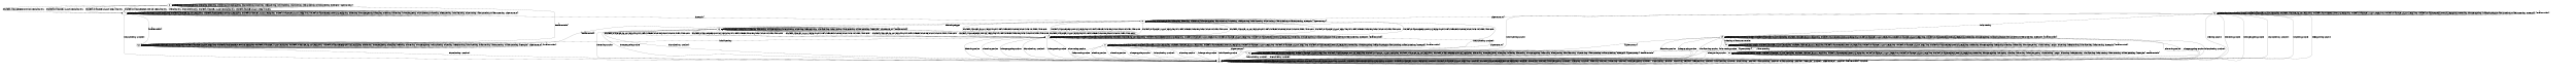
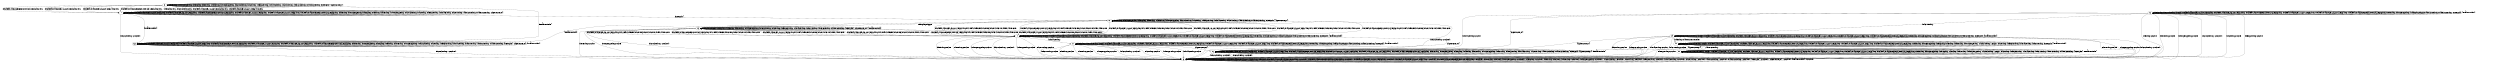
  digraph {
    n1 [label=s0]
    n2 [label=s1]
    n3 [label=s62]
    n4 [label=s2]
    n5 [label=s3]
    n6 [label=s4]
    n7 [label=s5]
    n8 [label=s6]
    n9 [label=s7]
    n10 [label=s8]
    n11 [label=s9]
    n12 [label=s10]
    n13 [label=s11]
    n1 -> n1 [label="initNoFr_long/ "]
    n1 -> n1 [label="initUnxpFrType_long/ "]
    n1 -> n1 [label="hndPing_long/ "]
    n1 -> n1 [label="hndFin_long/ "]
    n1 -> n1 [label="hndNoFr_long/ "]
    n1 -> n1 [label="hndUnxpFrType_long/ "]
    n1 -> n1 [label="hndConClose_long/ "]
    n1 -> n1 [label="hndCert_long/ "]
    n1 -> n1 [label="hndEmpCert_long/ "]
    n1 -> n1 [label="hndInvldCert_long/ "]
    n1 -> n1 [label="hndCertVer_long/ "]
    n1 -> n1 [label="VldNewConID_long/ "]
    n1 -> n1 [label="InvldNewConID_long/ "]
    n1 -> n1 [label="[IncRetryTkn]/ "]
    n1 -> n1 [label="[ChgDestConID-Ori]/ "]
    n1 -> n2 [label="initPing_long/retry "]
    n1 -> n2 [label="initConClose_long/retry "]
    n1 -> n2 [label="initCltHello-vldACK:AES-128-GCM-SHA256_long/retry "]
    n1 -> n2 [label="initCltHello-vldACK:AES-256-GCM-SHA384_long/retry "]
    n1 -> n2 [label="initCltHello-vldACK:CHACHA20-POLY1305-SHA256_long/retry "]
    n1 -> n2 [label="initCltHello-invldACK:AES-128-GCM-SHA256_long/retry "]
    n1 -> n2 [label="initCltHello-invldACK:AES-256-GCM-SHA384_long/retry "]
    n1 -> n2 [label="initCltHello-invldACK:CHACHA20-POLY1305-SHA256_long/retry "]
    n1 -> n3 [label="[RmPadFrmInitPkts]/ "]
    n2 -> n2 [label="initPing_long/ "]
    n2 -> n2 [label="initCltHello-vldACK:AES-128-GCM-SHA256_long/ "]
    n2 -> n2 [label="initCltHello-vldACK:AES-256-GCM-SHA384_long/ "]
    n2 -> n2 [label="initCltHello-vldACK:CHACHA20-POLY1305-SHA256_long/ "]
    n2 -> n2 [label="initCltHello-invldACK:AES-128-GCM-SHA256_long/ "]
    n2 -> n2 [label="initCltHello-invldACK:AES-256-GCM-SHA384_long/ "]
    n2 -> n2 [label="initCltHello-invldACK:CHACHA20-POLY1305-SHA256_long/ "]
    n2 -> n2 [label="initNoFr_long/ "]
    n2 -> n2 [label="initUnxpFrType_long/ "]
    n2 -> n2 [label="hndPing_long/ "]
    n2 -> n2 [label="hndFin_long/ "]
    n2 -> n2 [label="hndNoFr_long/ "]
    n2 -> n2 [label="hndUnxpFrType_long/ "]
    n2 -> n2 [label="hndConClose_long/ "]
    n2 -> n2 [label="hndCert_long/ "]
    n2 -> n2 [label="hndEmpCert_long/ "]
    n2 -> n2 [label="hndInvldCert_long/ "]
    n2 -> n2 [label="hndCertVer_long/ "]
    n2 -> n2 [label="VldNewConID_long/ "]
    n2 -> n2 [label="InvldNewConID_long/ "]
    n2 -> n2 [label="[ChgDestConID-Ori]/ "]
    n2 -> n3 [label="[RmPadFrmInitPkts]/ "]
    n2 -> n4 [label="[IncRetryTkn]/ "]
    n2 -> n5 [label="initConClose_long/<ConClosed> "]
    n3 -> n3 [label="initPing_long/ "]
    n3 -> n3 [label="initCltHello-vldACK:AES-128-GCM-SHA256_long/ "]
    n3 -> n3 [label="initCltHello-vldACK:AES-256-GCM-SHA384_long/ "]
    n3 -> n3 [label="initCltHello-vldACK:CHACHA20-POLY1305-SHA256_long/ "]
    n3 -> n3 [label="initCltHello-invldACK:AES-128-GCM-SHA256_long/ "]
    n3 -> n3 [label="initCltHello-invldACK:AES-256-GCM-SHA384_long/ "]
    n3 -> n3 [label="initCltHello-invldACK:CHACHA20-POLY1305-SHA256_long/ "]
    n3 -> n3 [label="initNoFr_long/ "]
    n3 -> n3 [label="initUnxpFrType_long/ "]
    n3 -> n3 [label="hndPing_long/ "]
    n3 -> n3 [label="hndFin_long/ "]
    n3 -> n3 [label="hndNoFr_long/ "]
    n3 -> n3 [label="hndUnxpFrType_long/ "]
    n3 -> n3 [label="hndConClose_long/ "]
    n3 -> n3 [label="hndCert_long/ "]
    n3 -> n3 [label="hndEmpCert_long/ "]
    n3 -> n3 [label="hndInvldCert_long/ "]
    n3 -> n3 [label="hndCertVer_long/ "]
    n3 -> n3 [label="VldNewConID_long/ "]
    n3 -> n3 [label="InvldNewConID_long/ "]
    n3 -> n3 [label="[IncRetryTkn]/ "]
    n3 -> n3 [label="[ChgDestConID-Ori]/ "]
    n3 -> n3 [label="[RmPadFrmInitPkts]/ "]
    n3 -> n5 [label="initConClose_long/<ConClosed> "]
    n4 -> n3 [label="[RmPadFrmInitPkts]/ "]
    n4 -> n4 [label="initNoFr_long/ "]
    n4 -> n4 [label="initUnxpFrType_long/ "]
    n4 -> n4 [label="hndPing_long/ "]
    n4 -> n4 [label="hndFin_long/ "]
    n4 -> n4 [label="hndNoFr_long/ "]
    n4 -> n4 [label="hndUnxpFrType_long/ "]
    n4 -> n4 [label="hndConClose_long/ "]
    n4 -> n4 [label="hndCert_long/ "]
    n4 -> n4 [label="hndEmpCert_long/ "]
    n4 -> n4 [label="hndInvldCert_long/ "]
    n4 -> n4 [label="hndCertVer_long/ "]
    n4 -> n4 [label="VldNewConID_long/ "]
    n4 -> n4 [label="InvldNewConID_long/ "]
    n4 -> n4 [label="[IncRetryTkn]/ "]
    n4 -> n4 [label="[ChgDestConID-Ori]/ "]
    n4 -> n5 [label="initConClose_long/<ConClosed> "]
    n4 -> n6 [label="initCltHello-vldACK:AES-128-GCM-SHA256_long/initSvrHello,hndEncExt,hndCertReq,hndCert,hndCertVer,hndFin,VldNewConID "]
    n4 -> n6 [label="initCltHello-vldACK:AES-256-GCM-SHA384_long/initSvrHello,hndEncExt,hndCertReq,hndCert,hndCertVer,hndFin,VldNewConID "]
    n4 -> n6 [label="initCltHello-vldACK:CHACHA20-POLY1305-SHA256_long/initSvrHello,hndEncExt,hndCertReq,hndCert,hndCertVer,hndFin,VldNewConID "]
    n4 -> n6 [label="initCltHello-invldACK:AES-128-GCM-SHA256_long/initSvrHello,hndEncExt,hndCertReq,hndCert,hndCertVer,hndFin,VldNewConID "]
    n4 -> n6 [label="initCltHello-invldACK:AES-256-GCM-SHA384_long/initSvrHello,hndEncExt,hndCertReq,hndCert,hndCertVer,hndFin,VldNewConID "]
    n4 -> n6 [label="initCltHello-invldACK:CHACHA20-POLY1305-SHA256_long/initSvrHello,hndEncExt,hndCertReq,hndCert,hndCertVer,hndFin,VldNewConID "]
-   n4 -> n7 [label="hndFin_long/PingACK "]
+   n4 -> n7 [label="initPing_long/PingACK "]
    n5 -> n5 [label="initPing_long/<ConClosed> "]
    n5 -> n5 [label="initConClose_long/<ConClosed> "]
    n5 -> n5 [label="initCltHello-vldACK:AES-128-GCM-SHA256_long/<ConClosed> "]
    n5 -> n5 [label="initCltHello-vldACK:AES-256-GCM-SHA384_long/<ConClosed> "]
    n5 -> n5 [label="initCltHello-vldACK:CHACHA20-POLY1305-SHA256_long/<ConClosed> "]
    n5 -> n5 [label="initCltHello-invldACK:AES-128-GCM-SHA256_long/<ConClosed> "]
    n5 -> n5 [label="initCltHello-invldACK:AES-256-GCM-SHA384_long/<ConClosed> "]
    n5 -> n5 [label="initCltHello-invldACK:CHACHA20-POLY1305-SHA256_long/<ConClosed> "]
    n5 -> n5 [label="initNoFr_long/<ConClosed> "]
    n5 -> n5 [label="initUnxpFrType_long/<ConClosed> "]
    n5 -> n5 [label="hndPing_long/<ConClosed> "]
    n5 -> n5 [label="hndFin_long/<ConClosed> "]
    n5 -> n5 [label="hndNoFr_long/<ConClosed> "]
    n5 -> n5 [label="hndUnxpFrType_long/<ConClosed> "]
    n5 -> n5 [label="hndConClose_long/<ConClosed> "]
    n5 -> n5 [label="hndCert_long/<ConClosed> "]
    n5 -> n5 [label="hndEmpCert_long/<ConClosed> "]
    n5 -> n5 [label="hndInvldCert_long/<ConClosed> "]
    n5 -> n5 [label="hndCertVer_long/<ConClosed> "]
    n5 -> n5 [label="VldNewConID_long/<ConClosed> "]
    n5 -> n5 [label="InvldNewConID_long/<ConClosed> "]
    n5 -> n5 [label="[IncRetryTkn]/<ConClosed> "]
    n5 -> n5 [label="[ChgDestConID-Ori]/<ConClosed> "]
    n5 -> n5 [label="[RmPadFrmInitPkts]/<ConClosed> "]
    n6 -> n5 [label="hndFin_long/ConClose "]
    n6 -> n5 [label="hndNoFr_long/ConClose "]
    n6 -> n5 [label="hndUnxpFrType_long/ConClose "]
    n6 -> n5 [label="hndConClose_long/<ConClosed> "]
    n6 -> n5 [label="hndEmpCert_long/ConClose "]
    n6 -> n5 [label="hndCertVer_long/ConClose "]
    n6 -> n6 [label="initPing_long/ "]
    n6 -> n6 [label="initConClose_long/<ConAct> "]
    n6 -> n6 [label="initCltHello-vldACK:AES-128-GCM-SHA256_long/ "]
    n6 -> n6 [label="initCltHello-vldACK:AES-256-GCM-SHA384_long/ "]
    n6 -> n6 [label="initCltHello-vldACK:CHACHA20-POLY1305-SHA256_long/ "]
    n6 -> n6 [label="initCltHello-invldACK:AES-128-GCM-SHA256_long/ "]
    n6 -> n6 [label="initCltHello-invldACK:AES-256-GCM-SHA384_long/ "]
    n6 -> n6 [label="initCltHello-invldACK:CHACHA20-POLY1305-SHA256_long/ "]
    n6 -> n6 [label="initNoFr_long/ "]
    n6 -> n6 [label="initUnxpFrType_long/ "]
    n6 -> n6 [label="hndPing_long/PingACK "]
    n6 -> n6 [label="VldNewConID_long/ "]
    n6 -> n6 [label="InvldNewConID_long/ "]
    n6 -> n6 [label="[IncRetryTkn]/ "]
    n6 -> n6 [label="[RmPadFrmInitPkts]/ "]
    n6 -> n8 [label="[ChgDestConID-Ori]/ "]
-   n6 -> n3 [label="hndInvldCert_long/ "]
+   n6 -> n9 [label="hndInvldCert_long/ "]
    n7 -> n5 [label="initConClose_long/<ConClosed> "]
    n7 -> n5 [label="initNoFr_long/ConClose "]
    n7 -> n5 [label="initUnxpFrType_long/ConClose "]
    n7 -> n6 [label="initCltHello-vldACK:AES-128-GCM-SHA256_long/initSvrHello,hndEncExt,hndCertReq,hndCert,hndCertVer,hndFin,VldNewConID "]
    n7 -> n6 [label="initCltHello-vldACK:AES-256-GCM-SHA384_long/initSvrHello,hndEncExt,hndCertReq,hndCert,hndCertVer,hndFin,VldNewConID "]
    n7 -> n6 [label="initCltHello-vldACK:CHACHA20-POLY1305-SHA256_long/initSvrHello,hndEncExt,hndCertReq,hndCert,hndCertVer,hndFin,VldNewConID "]
    n7 -> n6 [label="initCltHello-invldACK:AES-128-GCM-SHA256_long/initSvrHello,hndEncExt,hndCertReq,hndCert,hndCertVer,hndFin,VldNewConID "]
    n7 -> n6 [label="initCltHello-invldACK:AES-256-GCM-SHA384_long/initSvrHello,hndEncExt,hndCertReq,hndCert,hndCertVer,hndFin,VldNewConID "]
    n7 -> n6 [label="initCltHello-invldACK:CHACHA20-POLY1305-SHA256_long/initSvrHello,hndEncExt,hndCertReq,hndCert,hndCertVer,hndFin,VldNewConID "]
    n7 -> n7 [label="initPing_long/PingACK "]
    n7 -> n7 [label="hndPing_long/ "]
    n7 -> n7 [label="hndFin_long/ "]
    n7 -> n7 [label="hndNoFr_long/ "]
    n7 -> n7 [label="hndUnxpFrType_long/ "]
    n7 -> n7 [label="hndConClose_long/ "]
    n7 -> n7 [label="hndCert_long/ "]
    n7 -> n7 [label="hndEmpCert_long/ "]
    n7 -> n7 [label="hndInvldCert_long/ "]
    n7 -> n7 [label="hndCertVer_long/ "]
    n7 -> n7 [label="VldNewConID_long/ "]
    n7 -> n7 [label="InvldNewConID_long/ "]
    n7 -> n7 [label="[IncRetryTkn]/ "]
    n7 -> n7 [label="[ChgDestConID-Ori]/ "]
    n7 -> n7 [label="[RmPadFrmInitPkts]/ "]
    n8 -> n5 [label="initConClose_long/<ConClosed> "]
    n8 -> n5 [label="hndConClose_long/<ConClosed> "]
    n8 -> n8 [label="initPing_long/ "]
    n8 -> n8 [label="initCltHello-vldACK:AES-128-GCM-SHA256_long/ "]
    n8 -> n8 [label="initCltHello-vldACK:AES-256-GCM-SHA384_long/ "]
    n8 -> n8 [label="initCltHello-vldACK:CHACHA20-POLY1305-SHA256_long/ "]
    n8 -> n8 [label="initCltHello-invldACK:AES-128-GCM-SHA256_long/ "]
    n8 -> n8 [label="initCltHello-invldACK:AES-256-GCM-SHA384_long/ "]
    n8 -> n8 [label="initCltHello-invldACK:CHACHA20-POLY1305-SHA256_long/ "]
    n8 -> n8 [label="initNoFr_long/ "]
    n8 -> n8 [label="initUnxpFrType_long/ "]
    n8 -> n8 [label="hndPing_long/ "]
    n8 -> n8 [label="hndFin_long/ "]
    n8 -> n8 [label="hndNoFr_long/ "]
    n8 -> n8 [label="hndUnxpFrType_long/ "]
    n8 -> n8 [label="hndCert_long/ "]
    n8 -> n8 [label="hndEmpCert_long/ "]
    n8 -> n8 [label="hndInvldCert_long/ "]
    n8 -> n8 [label="hndCertVer_long/ "]
    n8 -> n8 [label="VldNewConID_long/ "]
    n8 -> n8 [label="InvldNewConID_long/ "]
    n8 -> n8 [label="[IncRetryTkn]/ "]
    n8 -> n8 [label="[ChgDestConID-Ori]/ "]
    n8 -> n8 [label="[RmPadFrmInitPkts]/ "]
    n9 -> n5 [label="hndFin_long/ConClose "]
    n9 -> n5 [label="hndNoFr_long/ConClose "]
    n9 -> n5 [label="hndUnxpFrType_long/ConClose "]
    n9 -> n5 [label="hndConClose_long/<ConClosed> "]
    n9 -> n5 [label="hndCert_long/ConClose "]
    n9 -> n5 [label="hndEmpCert_long/ConClose "]
    n9 -> n5 [label="hndInvldCert_long/ConClose "]
    n9 -> n5 [label="hndCertVer_long/ConClose "]
    n9 -> n8 [label="[ChgDestConID-Ori]/ "]
    n9 -> n9 [label="initPing_long/ "]
    n9 -> n9 [label="initConClose_long/<ConAct> "]
    n9 -> n9 [label="initCltHello-vldACK:AES-128-GCM-SHA256_long/ "]
    n9 -> n9 [label="initCltHello-vldACK:AES-256-GCM-SHA384_long/ "]
    n9 -> n9 [label="initCltHello-vldACK:CHACHA20-POLY1305-SHA256_long/ "]
    n9 -> n9 [label="initCltHello-invldACK:AES-128-GCM-SHA256_long/ "]
    n9 -> n9 [label="initCltHello-invldACK:AES-256-GCM-SHA384_long/ "]
    n9 -> n9 [label="initCltHello-invldACK:CHACHA20-POLY1305-SHA256_long/ "]
    n9 -> n9 [label="initNoFr_long/ "]
    n9 -> n9 [label="initUnxpFrType_long/ "]
    n9 -> n9 [label="hndPing_long/PingACK "]
    n9 -> n9 [label="VldNewConID_long/ "]
    n9 -> n9 [label="InvldNewConID_long/ "]
    n9 -> n9 [label="[IncRetryTkn]/ "]
    n9 -> n9 [label="[RmPadFrmInitPkts]/ "]
    n10 -> n5 [label="hndFin_long/ConClose "]
    n10 -> n5 [label="hndNoFr_long/ConClose "]
    n10 -> n5 [label="hndUnxpFrType_long/ConClose "]
    n10 -> n5 [label="hndConClose_long/<ConClosed> "]
    n10 -> n5 [label="hndCert_long/ConClose "]
    n10 -> n5 [label="hndEmpCert_long/ConClose "]
    n10 -> n5 [label="hndInvldCert_long/ConClose "]
-   n10 -> n4 [label="[ChgDestConID-Ori]/ "]
+   n10 -> n8 [label="[ChgDestConID-Ori]/ "]
    n10 -> n10 [label="initPing_long/ "]
    n10 -> n10 [label="initConClose_long/<ConAct> "]
    n10 -> n10 [label="initCltHello-vldACK:AES-128-GCM-SHA256_long/ "]
    n10 -> n10 [label="initCltHello-vldACK:AES-256-GCM-SHA384_long/ "]
    n10 -> n10 [label="initCltHello-vldACK:CHACHA20-POLY1305-SHA256_long/ "]
    n10 -> n10 [label="initCltHello-invldACK:AES-128-GCM-SHA256_long/ "]
    n10 -> n10 [label="initCltHello-invldACK:AES-256-GCM-SHA384_long/ "]
    n10 -> n10 [label="initCltHello-invldACK:CHACHA20-POLY1305-SHA256_long/ "]
    n10 -> n10 [label="initNoFr_long/ "]
    n10 -> n10 [label="initUnxpFrType_long/ "]
    n10 -> n10 [label="hndPing_long/PingACK "]
    n10 -> n10 [label="VldNewConID_long/ "]
    n10 -> n10 [label="InvldNewConID_long/ "]
    n10 -> n10 [label="[IncRetryTkn]/ "]
    n10 -> n10 [label="[RmPadFrmInitPkts]/ "]
    n10 -> n11 [label="hndCertVer_long/ "]
    n11 -> n5 [label="hndNoFr_long/ConClose "]
    n11 -> n5 [label="hndUnxpFrType_long/ConClose "]
    n11 -> n5 [label="hndConClose_long/<ConClosed> "]
    n11 -> n5 [label="hndCert_long/ConClose "]
    n11 -> n5 [label="hndEmpCert_long/ConClose "]
    n11 -> n5 [label="hndInvldCert_long/ConClose "]
    n11 -> n5 [label="hndCertVer_long/ConClose "]
    n11 -> n8 [label="[ChgDestConID-Ori]/ "]
    n11 -> n11 [label="initPing_long/ "]
    n11 -> n11 [label="initConClose_long/<ConAct> "]
    n11 -> n11 [label="initCltHello-vldACK:AES-128-GCM-SHA256_long/ "]
    n11 -> n11 [label="initCltHello-vldACK:AES-256-GCM-SHA384_long/ "]
    n11 -> n11 [label="initCltHello-vldACK:CHACHA20-POLY1305-SHA256_long/ "]
    n11 -> n11 [label="initCltHello-invldACK:AES-128-GCM-SHA256_long/ "]
    n11 -> n11 [label="initCltHello-invldACK:AES-256-GCM-SHA384_long/ "]
    n11 -> n11 [label="initCltHello-invldACK:CHACHA20-POLY1305-SHA256_long/ "]
    n11 -> n11 [label="initNoFr_long/ "]
    n11 -> n11 [label="initUnxpFrType_long/ "]
    n11 -> n11 [label="hndPing_long/PingACK "]
    n11 -> n11 [label="VldNewConID_long/ "]
    n11 -> n11 [label="InvldNewConID_long/ "]
    n11 -> n11 [label="[IncRetryTkn]/ "]
    n11 -> n11 [label="[RmPadFrmInitPkts]/ "]
    n11 -> n12 [label="hndFin_long/InvldNewConID,NewToken "]
    n12 -> n5 [label="hndEmpCert_long/ConClose "]
    n12 -> n8 [label="[ChgDestConID-Ori]/ "]
    n12 -> n12 [label="initPing_long/ "]
    n12 -> n12 [label="initConClose_long/<ConAct> "]
    n12 -> n12 [label="initCltHello-vldACK:AES-128-GCM-SHA256_long/ "]
    n12 -> n12 [label="initCltHello-vldACK:AES-256-GCM-SHA384_long/ "]
    n12 -> n12 [label="initCltHello-vldACK:CHACHA20-POLY1305-SHA256_long/ "]
    n12 -> n12 [label="initCltHello-invldACK:AES-128-GCM-SHA256_long/ "]
    n12 -> n12 [label="initCltHello-invldACK:AES-256-GCM-SHA384_long/ "]
    n12 -> n12 [label="initCltHello-invldACK:CHACHA20-POLY1305-SHA256_long/ "]
    n12 -> n12 [label="initNoFr_long/ "]
    n12 -> n12 [label="initUnxpFrType_long/ "]
    n12 -> n12 [label="hndPing_long/ "]
    n12 -> n12 [label="hndFin_long/ "]
    n12 -> n12 [label="hndNoFr_long/ "]
    n12 -> n12 [label="hndUnxpFrType_long/ "]
    n12 -> n12 [label="hndConClose_long/<ConAct> "]
    n12 -> n12 [label="hndCert_long/ "]
    n12 -> n12 [label="hndEmpCert_long/ "]
    n12 -> n12 [label="hndInvldCert_long/ "]
    n12 -> n12 [label="hndCertVer_long/ "]
    n12 -> n12 [label="[IncRetryTkn]/ "]
    n12 -> n12 [label="[RmPadFrmInitPkts]/ "]
    n12 -> n13 [label="VldNewConID_long/ "]
    n13 -> n13 [label="initPing_long/ "]
    n13 -> n13 [label="initConClose_long/<ConAct> "]
    n13 -> n13 [label="initCltHello-vldACK:AES-128-GCM-SHA256_long/ "]
    n13 -> n13 [label="initCltHello-vldACK:AES-256-GCM-SHA384_long/ "]
    n13 -> n13 [label="initCltHello-vldACK:CHACHA20-POLY1305-SHA256_long/ "]
    n13 -> n13 [label="initCltHello-invldACK:AES-128-GCM-SHA256_long/ "]
    n13 -> n13 [label="initCltHello-invldACK:AES-256-GCM-SHA384_long/ "]
    n13 -> n13 [label="initCltHello-invldACK:CHACHA20-POLY1305-SHA256_long/ "]
    n13 -> n13 [label="initNoFr_long/ "]
    n13 -> n13 [label="initUnxpFrType_long/ "]
    n13 -> n13 [label="hndPing_long/ "]
    n13 -> n13 [label="hndFin_long/ "]
    n13 -> n13 [label="hndNoFr_long/ "]
    n13 -> n13 [label="hndUnxpFrType_long/ "]
    n13 -> n13 [label="hndConClose_long/<ConAct> "]
    n13 -> n13 [label="hndCert_long/ "]
    n13 -> n13 [label="hndEmpCert_long/ "]
    n13 -> n13 [label="hndInvldCert_long/ "]
    n13 -> n13 [label="hndCertVer_long/ "]
    n13 -> n13 [label="VldNewConID_long/ "]
    n13 -> n13 [label="InvldNewConID_long/ "]
    n13 -> n13 [label="[IncRetryTkn]/ "]
    n13 -> n13 [label="[RmPadFrmInitPkts]/ "]
  }
